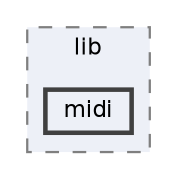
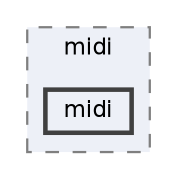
  digraph {
    compound=true
    rankdir=LR
    n1 [color=grey25 fillcolor="#edf0f7" fontname=Helvetica fontsize=10 height=0.2 label=midi shape=box style="filled,bold" width=0.4]
    subgraph cluster_1 {
      bgcolor="#edf0f7"
      fontname=Helvetica
      fontsize=10
-     label=lib
+     label=midi
      pencolor=grey50
      style="filled,dashed"
      n1
    }
  }
